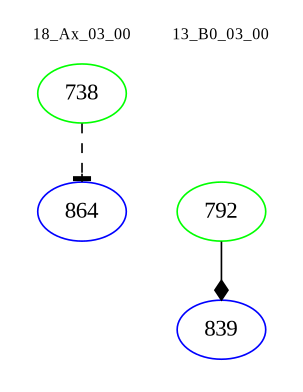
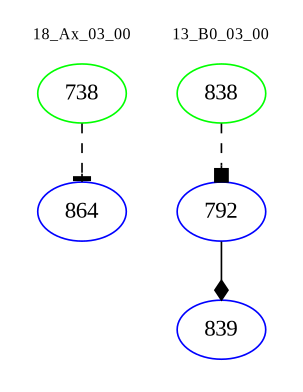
  digraph {
    fontname="Liberation Serif"
    node [color=green fontname="Liberation Serif"]
    edge [color=black fontname="Liberation Serif" style=dashed]
    n1 [label=738]
    n2 [color=blue label=864]
-   n4 [label=792]
+   n3 [label=838]
+   n4 [color=blue label=792]
    n5 [color=blue label=839]
    subgraph cluster_1 {
      color=white
      fontsize=10
      label="18_Ax_03_00"
      n1
      n2
    }
    subgraph cluster_2 {
      color=white
      fontsize=10
      label="13_B0_03_00"
+     n3
      n4
      n5
    }
    n1 -> n2 [arrowhead=tee]
+   n3 -> n4 [arrowhead=box]
    n4 -> n5 [arrowhead=diamond style=solid]
  }
